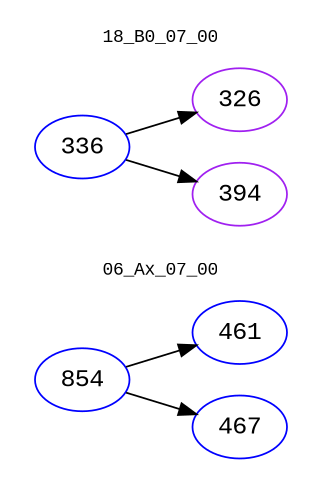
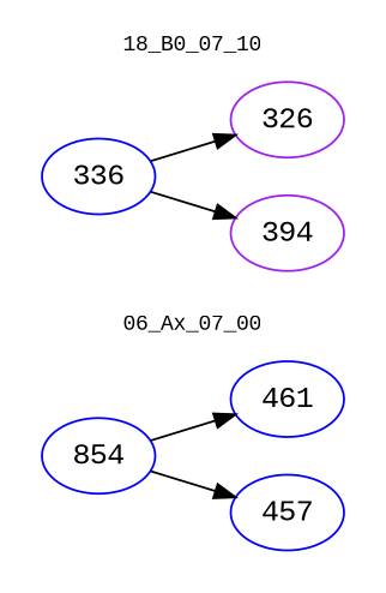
  digraph {
    fontname="Liberation Mono"
    rankdir=LR
    node [color=blue fontname="Liberation Mono"]
    edge [color=black fontname="Liberation Mono"]
    n1 [label=854]
-   n2 [label=467]
+   n2 [label=457]
    n3 [label=461]
    n4 [label=336]
    n5 [color=purple label=394]
    n6 [color=purple label=326]
    subgraph cluster_1 {
      color=white
      fontsize=10
      label="06_Ax_07_00"
      n1
      n2
      n3
    }
    subgraph cluster_2 {
      color=white
      fontsize=10
-     label="18_B0_07_00"
+     label="18_B0_07_10"
      n4
      n5
      n6
    }
    n1 -> n2
    n1 -> n3
    n4 -> n5
    n4 -> n6
  }
